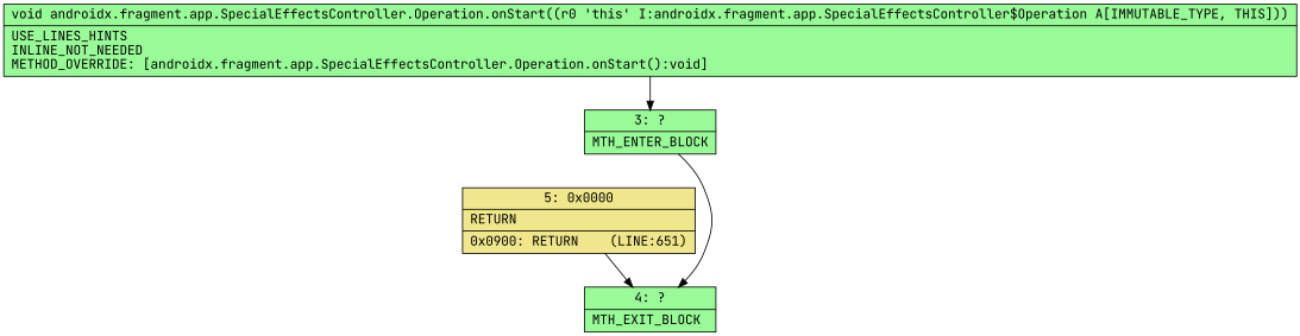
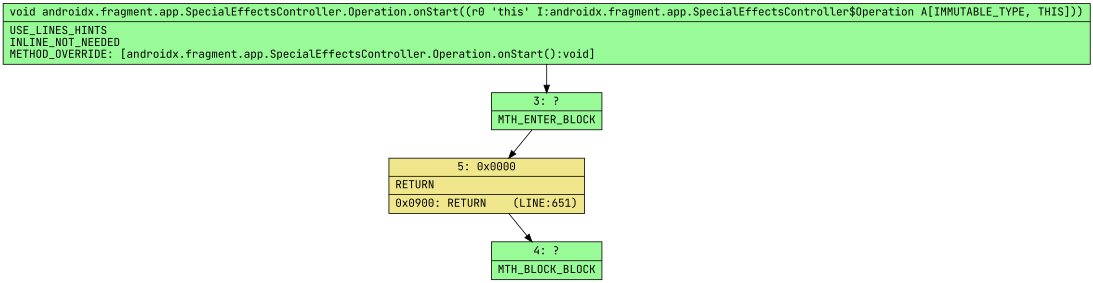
  digraph {
    fontname="JetBrains Mono"
    node [fillcolor=palegreen fontname="JetBrains Mono" shape=record style=filled]
    edge [fontname="JetBrains Mono"]
    n1 [label="{3\:\ ?|MTH_ENTER_BLOCK\l}"]
    n2 [fillcolor=khaki label="{5\:\ 0x0000|RETURN\l|0x0900: RETURN    (LINE:651)\l}"]
-   n3 [label="{4\:\ ?|MTH_EXIT_BLOCK\l}"]
+   n3 [label="{4\:\ ?|MTH_BLOCK_BLOCK\l}"]
    n4 [label="{void androidx.fragment.app.SpecialEffectsController.Operation.onStart((r0 'this' I:androidx.fragment.app.SpecialEffectsController$Operation A[IMMUTABLE_TYPE, THIS]))  | USE_LINES_HINTS\lINLINE_NOT_NEEDED\lMETHOD_OVERRIDE: [androidx.fragment.app.SpecialEffectsController.Operation.onStart():void]\l}"]
-   n1 -> n3
+   n1 -> n2
    n2 -> n3
    n4 -> n1
  }
